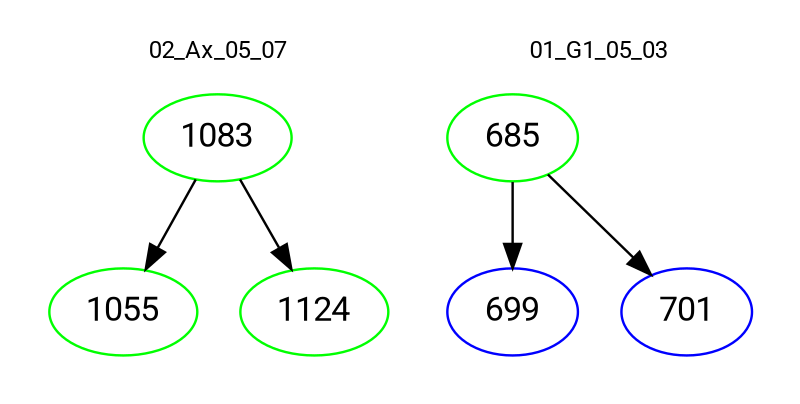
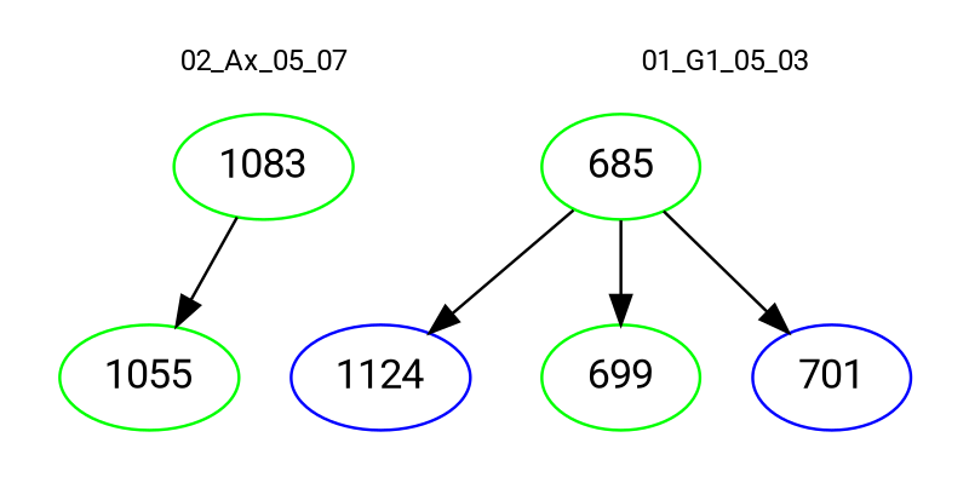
  digraph {
    fontname=Roboto
    node [color=green fontname=Roboto]
    edge [color=black fontname=Roboto]
    n1 [label=1083]
    n2 [label=1055]
-   n3 [label=1124]
+   n3 [color=blue label=1124]
    n4 [label=685]
-   n5 [color=blue label=699]
+   n5 [label=699]
    n6 [color=blue label=701]
    subgraph cluster_1 {
      color=white
      fontsize=10
      label="02_Ax_05_07"
      n1
      n2
      n3
    }
    subgraph cluster_2 {
      color=white
      fontsize=10
      label="01_G1_05_03"
      n4
      n5
      n6
    }
    n1 -> n2
-   n1 -> n3
+   n4 -> n3
    n4 -> n5
    n4 -> n6
  }
